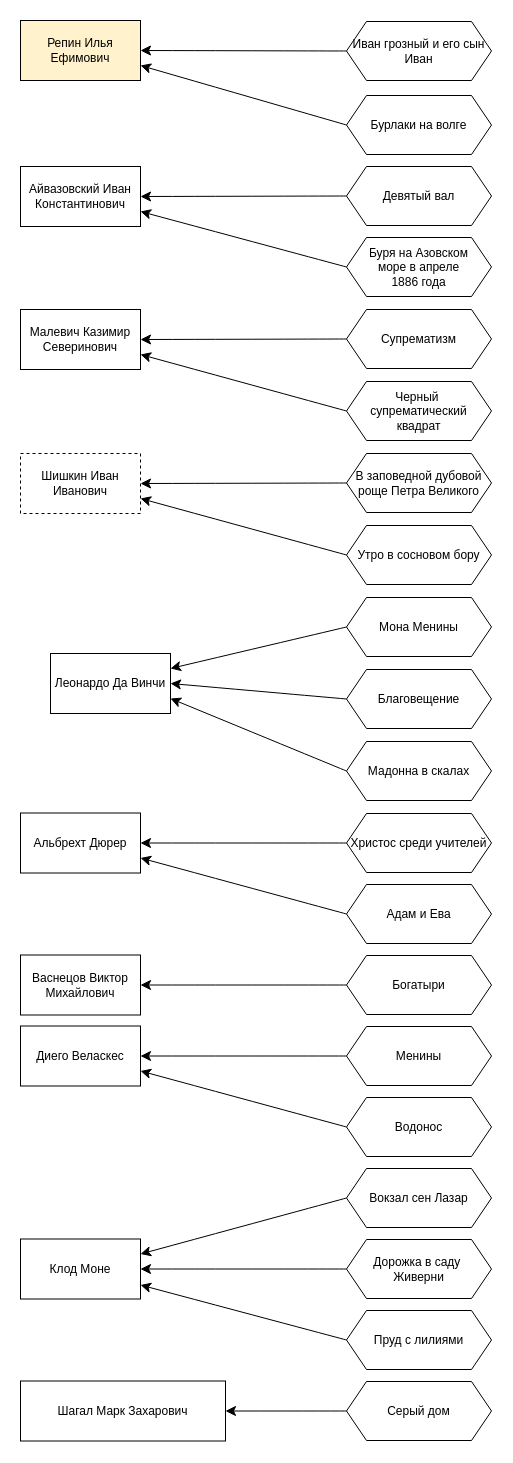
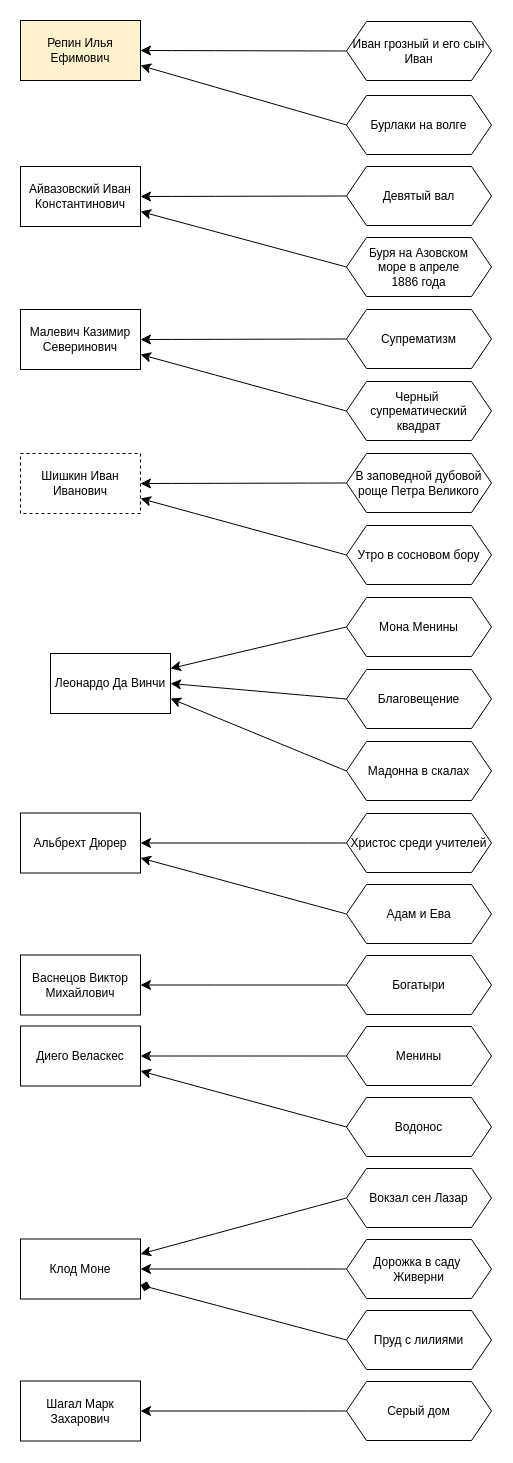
  <mxCell id="0" />
  <mxCell id="1" parent="0" />
  <mxCell id="2" value="Репин Илья Ефимович" style="rounded=0;whiteSpace=wrap;html=1;fillColor=#fff2cc;" vertex="1" parent="1"><mxGeometry x="20" y="20" width="120" height="60" as="geometry" /></mxCell>
  <mxCell id="3" value="Айвазовский Иван Константинович" style="rounded=0;whiteSpace=wrap;html=1;" vertex="1" parent="1"><mxGeometry x="20" y="166" width="120" height="60" as="geometry" /></mxCell>
  <mxCell id="4" value="Малевич Казимир Северинович" style="rounded=0;whiteSpace=wrap;html=1;" vertex="1" parent="1"><mxGeometry x="20" y="309" width="120" height="60" as="geometry" /></mxCell>
  <mxCell id="5" value="Шишкин Иван Иванович" style="rounded=0;whiteSpace=wrap;html=1;dashed=1;" vertex="1" parent="1"><mxGeometry x="20" y="453" width="120" height="60" as="geometry" /></mxCell>
  <mxCell id="6" value="Леонардо Да Винчи" style="rounded=0;whiteSpace=wrap;html=1;" vertex="1" parent="1"><mxGeometry x="50" y="653" width="120" height="60" as="geometry" /></mxCell>
  <mxCell id="7" value="Альбрехт Дюрер" style="rounded=0;whiteSpace=wrap;html=1;" vertex="1" parent="1"><mxGeometry x="20" y="812.5" width="120" height="60" as="geometry" /></mxCell>
  <mxCell id="8" value="Васнецов Виктор Михайлович" style="rounded=0;whiteSpace=wrap;html=1;" vertex="1" parent="1"><mxGeometry x="20" y="954.5" width="120" height="60" as="geometry" /></mxCell>
  <mxCell id="9" value="Диего Веласкес" style="rounded=0;whiteSpace=wrap;html=1;" vertex="1" parent="1"><mxGeometry x="20" y="1025.5" width="120" height="60" as="geometry" /></mxCell>
  <mxCell id="10" value="Клод Моне" style="rounded=0;whiteSpace=wrap;html=1;" vertex="1" parent="1"><mxGeometry x="20" y="1238.5" width="120" height="60" as="geometry" /></mxCell>
- <mxCell id="11" value="Шагал Марк Захарович" style="rounded=0;whiteSpace=wrap;html=1;" vertex="1" parent="1"><mxGeometry x="20" y="1380.5" width="205" height="60" as="geometry" /></mxCell>
+ <mxCell id="11" value="Шагал Марк Захарович" style="rounded=0;whiteSpace=wrap;html=1;" vertex="1" parent="1"><mxGeometry x="20" y="1380.5" width="120" height="60" as="geometry" /></mxCell>
  <mxCell id="12" style="edgeStyle=none;curved=1;rounded=0;orthogonalLoop=1;jettySize=auto;html=1;exitX=0;exitY=0.5;exitDx=0;exitDy=0;entryX=1;entryY=0.5;entryDx=0;entryDy=0;fontSize=12;startSize=8;endSize=8;" edge="1" parent="1" source="13" target="2"><mxGeometry relative="1" as="geometry" /></mxCell>
  <mxCell id="13" value="Иван грозный и его сын Иван" style="shape=hexagon;perimeter=hexagonPerimeter2;whiteSpace=wrap;html=1;fixedSize=1;" vertex="1" parent="1"><mxGeometry x="346" y="21" width="145" height="59" as="geometry" /></mxCell>
  <mxCell id="14" style="edgeStyle=none;curved=1;rounded=0;orthogonalLoop=1;jettySize=auto;html=1;exitX=0;exitY=0.5;exitDx=0;exitDy=0;entryX=1;entryY=0.75;entryDx=0;entryDy=0;fontSize=12;startSize=8;endSize=8;" edge="1" parent="1" source="15" target="2"><mxGeometry relative="1" as="geometry" /></mxCell>
  <mxCell id="15" value="Бурлаки на волге" style="shape=hexagon;perimeter=hexagonPerimeter2;whiteSpace=wrap;html=1;fixedSize=1;" vertex="1" parent="1"><mxGeometry x="346" y="95" width="145" height="59" as="geometry" /></mxCell>
  <mxCell id="16" style="edgeStyle=none;curved=1;rounded=0;orthogonalLoop=1;jettySize=auto;html=1;exitX=0;exitY=0.5;exitDx=0;exitDy=0;entryX=1;entryY=0.5;entryDx=0;entryDy=0;fontSize=12;startSize=8;endSize=8;" edge="1" parent="1" source="17" target="3"><mxGeometry relative="1" as="geometry" /></mxCell>
  <mxCell id="17" value="Девятый вал" style="shape=hexagon;perimeter=hexagonPerimeter2;whiteSpace=wrap;html=1;fixedSize=1;" vertex="1" parent="1"><mxGeometry x="346" y="166" width="145" height="59" as="geometry" /></mxCell>
  <mxCell id="18" style="edgeStyle=none;curved=1;rounded=0;orthogonalLoop=1;jettySize=auto;html=1;exitX=0;exitY=0.5;exitDx=0;exitDy=0;entryX=1;entryY=0.75;entryDx=0;entryDy=0;fontSize=12;startSize=8;endSize=8;" edge="1" parent="1" source="19" target="3"><mxGeometry relative="1" as="geometry" /></mxCell>
  <mxCell id="19" value="Буря на Азовском&lt;div&gt;&amp;nbsp;море&amp;nbsp;&lt;span style=&quot;background-color: initial;&quot;&gt;в апреле&amp;nbsp;&lt;/span&gt;&lt;/div&gt;&lt;div&gt;&lt;span style=&quot;background-color: initial;&quot;&gt;1886 года&lt;/span&gt;&lt;/div&gt;" style="shape=hexagon;perimeter=hexagonPerimeter2;whiteSpace=wrap;html=1;fixedSize=1;" vertex="1" parent="1"><mxGeometry x="346" y="237" width="145" height="59" as="geometry" /></mxCell>
  <mxCell id="20" style="edgeStyle=none;curved=1;rounded=0;orthogonalLoop=1;jettySize=auto;html=1;exitX=0;exitY=0.5;exitDx=0;exitDy=0;entryX=1;entryY=0.5;entryDx=0;entryDy=0;fontSize=12;startSize=8;endSize=8;" edge="1" parent="1" source="21" target="4"><mxGeometry relative="1" as="geometry" /></mxCell>
  <mxCell id="21" value="Супрематизм" style="shape=hexagon;perimeter=hexagonPerimeter2;whiteSpace=wrap;html=1;fixedSize=1;" vertex="1" parent="1"><mxGeometry x="346" y="309" width="145" height="59" as="geometry" /></mxCell>
  <mxCell id="22" style="edgeStyle=none;curved=1;rounded=0;orthogonalLoop=1;jettySize=auto;html=1;exitX=0;exitY=0.5;exitDx=0;exitDy=0;entryX=1;entryY=0.75;entryDx=0;entryDy=0;fontSize=12;startSize=8;endSize=8;" edge="1" parent="1" source="23" target="4"><mxGeometry relative="1" as="geometry" /></mxCell>
  <mxCell id="23" value="Черный&amp;nbsp;&lt;div&gt;супрематический квадрат&lt;/div&gt;" style="shape=hexagon;perimeter=hexagonPerimeter2;whiteSpace=wrap;html=1;fixedSize=1;" vertex="1" parent="1"><mxGeometry x="346" y="381" width="145" height="59" as="geometry" /></mxCell>
  <mxCell id="24" style="edgeStyle=none;curved=1;rounded=0;orthogonalLoop=1;jettySize=auto;html=1;exitX=0;exitY=0.5;exitDx=0;exitDy=0;entryX=1;entryY=0.5;entryDx=0;entryDy=0;fontSize=12;startSize=8;endSize=8;" edge="1" parent="1" source="25" target="5"><mxGeometry relative="1" as="geometry" /></mxCell>
  <mxCell id="25" value="В заповедной дубовой роще Петра Великого" style="shape=hexagon;perimeter=hexagonPerimeter2;whiteSpace=wrap;html=1;fixedSize=1;" vertex="1" parent="1"><mxGeometry x="346" y="453" width="145" height="59" as="geometry" /></mxCell>
  <mxCell id="26" style="edgeStyle=none;curved=1;rounded=0;orthogonalLoop=1;jettySize=auto;html=1;exitX=0;exitY=0.5;exitDx=0;exitDy=0;entryX=1;entryY=0.75;entryDx=0;entryDy=0;fontSize=12;startSize=8;endSize=8;" edge="1" parent="1" source="27" target="5"><mxGeometry relative="1" as="geometry" /></mxCell>
  <mxCell id="27" value="Утро в сосновом бору" style="shape=hexagon;perimeter=hexagonPerimeter2;whiteSpace=wrap;html=1;fixedSize=1;" vertex="1" parent="1"><mxGeometry x="346" y="525" width="145" height="59" as="geometry" /></mxCell>
  <mxCell id="28" style="edgeStyle=none;curved=1;rounded=0;orthogonalLoop=1;jettySize=auto;html=1;exitX=0;exitY=0.5;exitDx=0;exitDy=0;entryX=1;entryY=0.25;entryDx=0;entryDy=0;fontSize=12;startSize=8;endSize=8;" edge="1" parent="1" source="29" target="6"><mxGeometry relative="1" as="geometry" /></mxCell>
  <mxCell id="29" value="Мона Менины" style="shape=hexagon;perimeter=hexagonPerimeter2;whiteSpace=wrap;html=1;fixedSize=1;" vertex="1" parent="1"><mxGeometry x="346" y="597" width="145" height="59" as="geometry" /></mxCell>
  <mxCell id="30" style="edgeStyle=none;curved=1;rounded=0;orthogonalLoop=1;jettySize=auto;html=1;exitX=0;exitY=0.5;exitDx=0;exitDy=0;entryX=1;entryY=0.5;entryDx=0;entryDy=0;fontSize=12;startSize=8;endSize=8;" edge="1" parent="1" source="31" target="6"><mxGeometry relative="1" as="geometry" /></mxCell>
  <mxCell id="31" value="Благовещение" style="shape=hexagon;perimeter=hexagonPerimeter2;whiteSpace=wrap;html=1;fixedSize=1;" vertex="1" parent="1"><mxGeometry x="346" y="669" width="145" height="59" as="geometry" /></mxCell>
  <mxCell id="32" style="edgeStyle=none;curved=1;rounded=0;orthogonalLoop=1;jettySize=auto;html=1;exitX=0;exitY=0.5;exitDx=0;exitDy=0;entryX=1;entryY=0.75;entryDx=0;entryDy=0;fontSize=12;startSize=8;endSize=8;" edge="1" parent="1" source="33" target="6"><mxGeometry relative="1" as="geometry" /></mxCell>
  <mxCell id="33" value="Мадонна в скалах" style="shape=hexagon;perimeter=hexagonPerimeter2;whiteSpace=wrap;html=1;fixedSize=1;" vertex="1" parent="1"><mxGeometry x="346" y="741" width="145" height="59" as="geometry" /></mxCell>
  <mxCell id="34" style="edgeStyle=none;curved=1;rounded=0;orthogonalLoop=1;jettySize=auto;html=1;exitX=0;exitY=0.5;exitDx=0;exitDy=0;entryX=1;entryY=0.5;entryDx=0;entryDy=0;fontSize=12;startSize=8;endSize=8;" edge="1" parent="1" source="35" target="7"><mxGeometry relative="1" as="geometry" /></mxCell>
  <mxCell id="35" value="Христос среди учителей" style="shape=hexagon;perimeter=hexagonPerimeter2;whiteSpace=wrap;html=1;fixedSize=1;" vertex="1" parent="1"><mxGeometry x="346" y="813" width="145" height="59" as="geometry" /></mxCell>
  <mxCell id="36" style="edgeStyle=none;curved=1;rounded=0;orthogonalLoop=1;jettySize=auto;html=1;exitX=0;exitY=0.5;exitDx=0;exitDy=0;entryX=1;entryY=0.75;entryDx=0;entryDy=0;fontSize=12;startSize=8;endSize=8;" edge="1" parent="1" source="37" target="7"><mxGeometry relative="1" as="geometry" /></mxCell>
  <mxCell id="37" value="Адам и Ева" style="shape=hexagon;perimeter=hexagonPerimeter2;whiteSpace=wrap;html=1;fixedSize=1;" vertex="1" parent="1"><mxGeometry x="346" y="884" width="145" height="59" as="geometry" /></mxCell>
  <mxCell id="38" style="edgeStyle=none;curved=1;rounded=0;orthogonalLoop=1;jettySize=auto;html=1;exitX=0;exitY=0.5;exitDx=0;exitDy=0;entryX=1;entryY=0.5;entryDx=0;entryDy=0;fontSize=12;startSize=8;endSize=8;" edge="1" parent="1" source="39" target="8"><mxGeometry relative="1" as="geometry" /></mxCell>
  <mxCell id="39" value="Богатыри" style="shape=hexagon;perimeter=hexagonPerimeter2;whiteSpace=wrap;html=1;fixedSize=1;" vertex="1" parent="1"><mxGeometry x="346" y="955" width="145" height="59" as="geometry" /></mxCell>
  <mxCell id="40" style="edgeStyle=none;curved=1;rounded=0;orthogonalLoop=1;jettySize=auto;html=1;exitX=0;exitY=0.5;exitDx=0;exitDy=0;entryX=1;entryY=0.5;entryDx=0;entryDy=0;fontSize=12;startSize=8;endSize=8;" edge="1" parent="1" source="41" target="9"><mxGeometry relative="1" as="geometry" /></mxCell>
  <mxCell id="41" value="Менины" style="shape=hexagon;perimeter=hexagonPerimeter2;whiteSpace=wrap;html=1;fixedSize=1;" vertex="1" parent="1"><mxGeometry x="346" y="1026" width="145" height="59" as="geometry" /></mxCell>
  <mxCell id="42" style="edgeStyle=none;curved=1;rounded=0;orthogonalLoop=1;jettySize=auto;html=1;exitX=0;exitY=0.5;exitDx=0;exitDy=0;entryX=1;entryY=0.75;entryDx=0;entryDy=0;fontSize=12;startSize=8;endSize=8;" edge="1" parent="1" source="43" target="9"><mxGeometry relative="1" as="geometry" /></mxCell>
  <mxCell id="43" value="Водонос" style="shape=hexagon;perimeter=hexagonPerimeter2;whiteSpace=wrap;html=1;fixedSize=1;" vertex="1" parent="1"><mxGeometry x="346" y="1097" width="145" height="59" as="geometry" /></mxCell>
  <mxCell id="44" style="edgeStyle=none;curved=1;rounded=0;orthogonalLoop=1;jettySize=auto;html=1;exitX=0;exitY=0.5;exitDx=0;exitDy=0;entryX=1;entryY=0.25;entryDx=0;entryDy=0;fontSize=12;startSize=8;endSize=8;" edge="1" parent="1" source="45" target="10"><mxGeometry relative="1" as="geometry" /></mxCell>
  <mxCell id="45" value="Вокзал сен Лазар" style="shape=hexagon;perimeter=hexagonPerimeter2;whiteSpace=wrap;html=1;fixedSize=1;" vertex="1" parent="1"><mxGeometry x="346" y="1168" width="145" height="59" as="geometry" /></mxCell>
  <mxCell id="46" style="edgeStyle=none;curved=1;rounded=0;orthogonalLoop=1;jettySize=auto;html=1;exitX=0;exitY=0.5;exitDx=0;exitDy=0;entryX=1;entryY=0.5;entryDx=0;entryDy=0;fontSize=12;startSize=8;endSize=8;" edge="1" parent="1" source="47" target="10"><mxGeometry relative="1" as="geometry" /></mxCell>
  <mxCell id="47" value="Дорожка в саду&amp;nbsp;&lt;div&gt;Живерни&lt;/div&gt;" style="shape=hexagon;perimeter=hexagonPerimeter2;whiteSpace=wrap;html=1;fixedSize=1;" vertex="1" parent="1"><mxGeometry x="346" y="1239" width="145" height="59" as="geometry" /></mxCell>
- <mxCell id="48" style="edgeStyle=none;curved=1;rounded=0;orthogonalLoop=1;jettySize=auto;html=1;exitX=0;exitY=0.5;exitDx=0;exitDy=0;fontSize=12;startSize=8;endSize=8;" edge="1" parent="1" source="49" target="10"><mxGeometry relative="1" as="geometry" /></mxCell>
+ <mxCell id="48" style="edgeStyle=none;curved=1;rounded=0;orthogonalLoop=1;jettySize=auto;html=1;exitX=0;exitY=0.5;exitDx=0;exitDy=0;fontSize=12;startSize=8;endSize=8;endArrow=diamond;" edge="1" parent="1" source="49" target="10"><mxGeometry relative="1" as="geometry" /></mxCell>
  <mxCell id="49" value="Пруд с лилиями" style="shape=hexagon;perimeter=hexagonPerimeter2;whiteSpace=wrap;html=1;fixedSize=1;" vertex="1" parent="1"><mxGeometry x="346" y="1310" width="145" height="59" as="geometry" /></mxCell>
  <mxCell id="50" style="edgeStyle=none;curved=1;rounded=0;orthogonalLoop=1;jettySize=auto;html=1;exitX=0;exitY=0.5;exitDx=0;exitDy=0;entryX=1;entryY=0.5;entryDx=0;entryDy=0;fontSize=12;startSize=8;endSize=8;" edge="1" parent="1" source="51" target="11"><mxGeometry relative="1" as="geometry" /></mxCell>
  <mxCell id="51" value="Серый дом" style="shape=hexagon;perimeter=hexagonPerimeter2;whiteSpace=wrap;html=1;fixedSize=1;" vertex="1" parent="1"><mxGeometry x="346" y="1381" width="145" height="59" as="geometry" /></mxCell>
